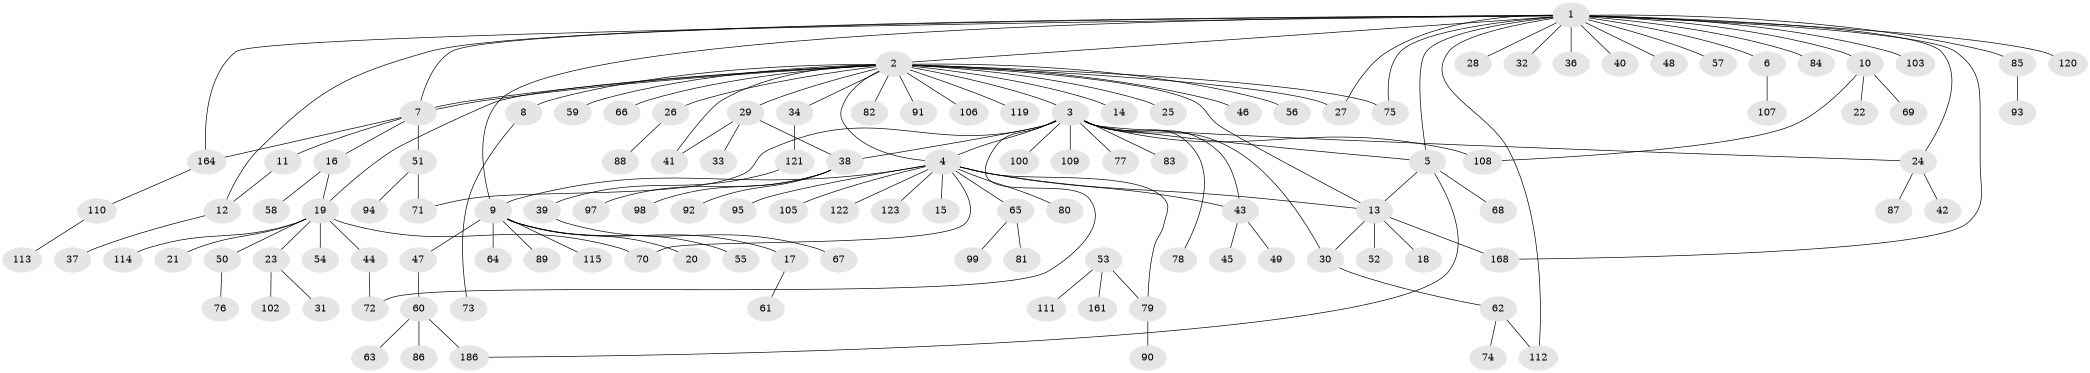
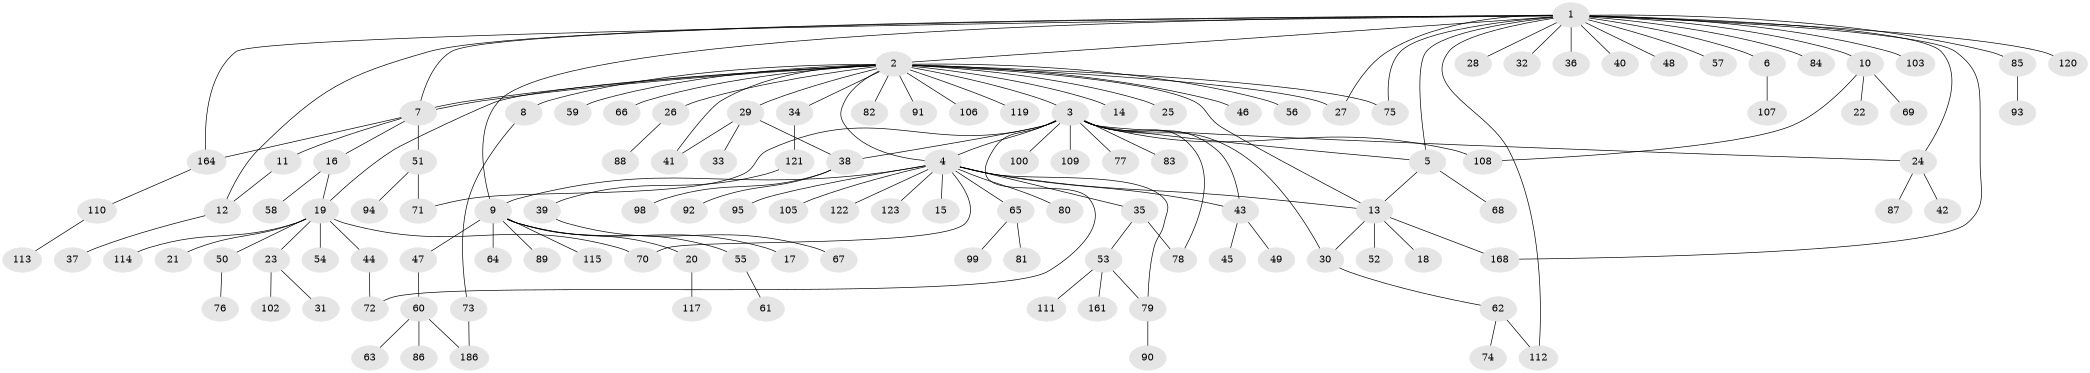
  graph {
    node [color=gray90 style=filled]
    1
    2
    5
    6
    7
    9
    10
    12
    24
    27
    28
    32
    36
    40
    48
    57
    75
    84
    85
    103
    n21 [label=164]
    112
    n23 [label=168]
    120
    3
    4
    8
    13
    14
    19
    25
    26
    29
    34
    41
    46
    56
    59
    66
    82
    91
    106
    119
    68
    n45 [label=186]
    107
    11
    16
    51
    17
    20
    47
    55
    64
    89
    115
    108
    22
    69
    37
    42
    87
    93
    110
    30
    38
    43
    71
    72
    77
    78
    83
    100
    109
    15
+   35
    65
    70
    79
    80
    95
    105
    122
    123
    73
    18
    52
    21
    23
    44
    50
    54
    114
    88
    33
    121
    62
    92
-   97
    98
    45
    49
    53
    81
    99
    90
    58
    94
    61
+   117
    60
    31
    102
    76
    74
    39
    67
    n118 [label=161]
    111
    63
    86
    113
    1 -- 2
    1 -- 5
    1 -- 6
    1 -- 7
    1 -- 9
    1 -- 10
    1 -- 12
    1 -- 24
    1 -- 27
    1 -- 28
    1 -- 32
    1 -- 36
    1 -- 40
    1 -- 48
    1 -- 57
    1 -- 75
    1 -- 84
    1 -- 85
    1 -- 103
    1 -- n21
    1 -- 112
    1 -- n23
    1 -- 120
    2 -- 7
    2 -- 7
    2 -- 27
    2 -- 75
    2 -- 3
    2 -- 4
    2 -- 8
    2 -- 13
    2 -- 14
    2 -- 19
    2 -- 25
    2 -- 26
    2 -- 29
    2 -- 34
    2 -- 41
    2 -- 46
    2 -- 56
    2 -- 59
    2 -- 66
    2 -- 82
    2 -- 91
    2 -- 106
    2 -- 119
    5 -- 13
    5 -- 68
-   5 -- n45
+   73 -- n45
    6 -- 107
    7 -- n21
    7 -- 11
    7 -- 16
    7 -- 51
    9 -- 17
    9 -- 20
    9 -- 47
    9 -- 55
    9 -- 64
    9 -- 89
    9 -- 115
    10 -- 108
    10 -- 22
    10 -- 69
    12 -- 37
    24 -- 42
    24 -- 87
    85 -- 93
    n21 -- 110
    3 -- 5
    3 -- 24
    3 -- 4
    3 -- 108
    3 -- 30
    3 -- 38
    3 -- 43
    3 -- 71
    3 -- 72
    3 -- 77
    3 -- 78
    3 -- 83
    3 -- 100
    3 -- 109
    4 -- 9
    4 -- 13
    4 -- 43
    4 -- 15
+   4 -- 35
    4 -- 65
    4 -- 70
    4 -- 79
    4 -- 80
    4 -- 95
    4 -- 105
    4 -- 122
    4 -- 123
    8 -- 73
    13 -- n23
    13 -- 30
    13 -- 18
    13 -- 52
    19 -- 70
    19 -- 21
    19 -- 23
    19 -- 44
    19 -- 50
    19 -- 54
    19 -- 114
    26 -- 88
    29 -- 41
    29 -- 38
    29 -- 33
    34 -- 121
    11 -- 12
    16 -- 19
    16 -- 58
    51 -- 71
    51 -- 94
-   17 -- 61
+   55 -- 61
+   20 -- 117
    47 -- 60
    110 -- 113
    30 -- 62
    38 -- 92
-   38 -- 97
    38 -- 98
    43 -- 45
    43 -- 49
+   35 -- 78
+   35 -- 53
    65 -- 81
    65 -- 99
    79 -- 90
    23 -- 31
    23 -- 102
    44 -- 72
    50 -- 76
    121 -- 39
    62 -- 112
    62 -- 74
    53 -- 79
    53 -- n118
    53 -- 111
    60 -- n45
    60 -- 63
    60 -- 86
    39 -- 67
  }
